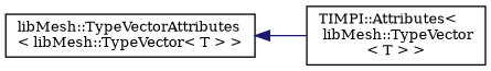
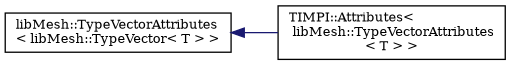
  digraph {
    rankdir=LR
    fontname="DejaVu Serif"
    node [color=black fillcolor=white fontname="DejaVu Serif" fontsize=10 shape=record style=filled]
    n1 [height=0.2 label="libMesh::TypeVectorAttributes\l\< libMesh::TypeVector\< T \> \>" width=0.4]
-   n2 [height=0.2 label="TIMPI::Attributes\<\l libMesh::TypeVector\l\< T \> \>" width=0.4]
+   n2 [height=0.2 label="TIMPI::Attributes\<\l libMesh::TypeVectorAttributes\l\< T \> \>" width=0.4]
    n1 -> n2 [color=midnightblue dir=back fontname="DejaVu Serif" fontsize=10 labelfontname=Helvetica labelfontsize=10 style=solid]
  }
